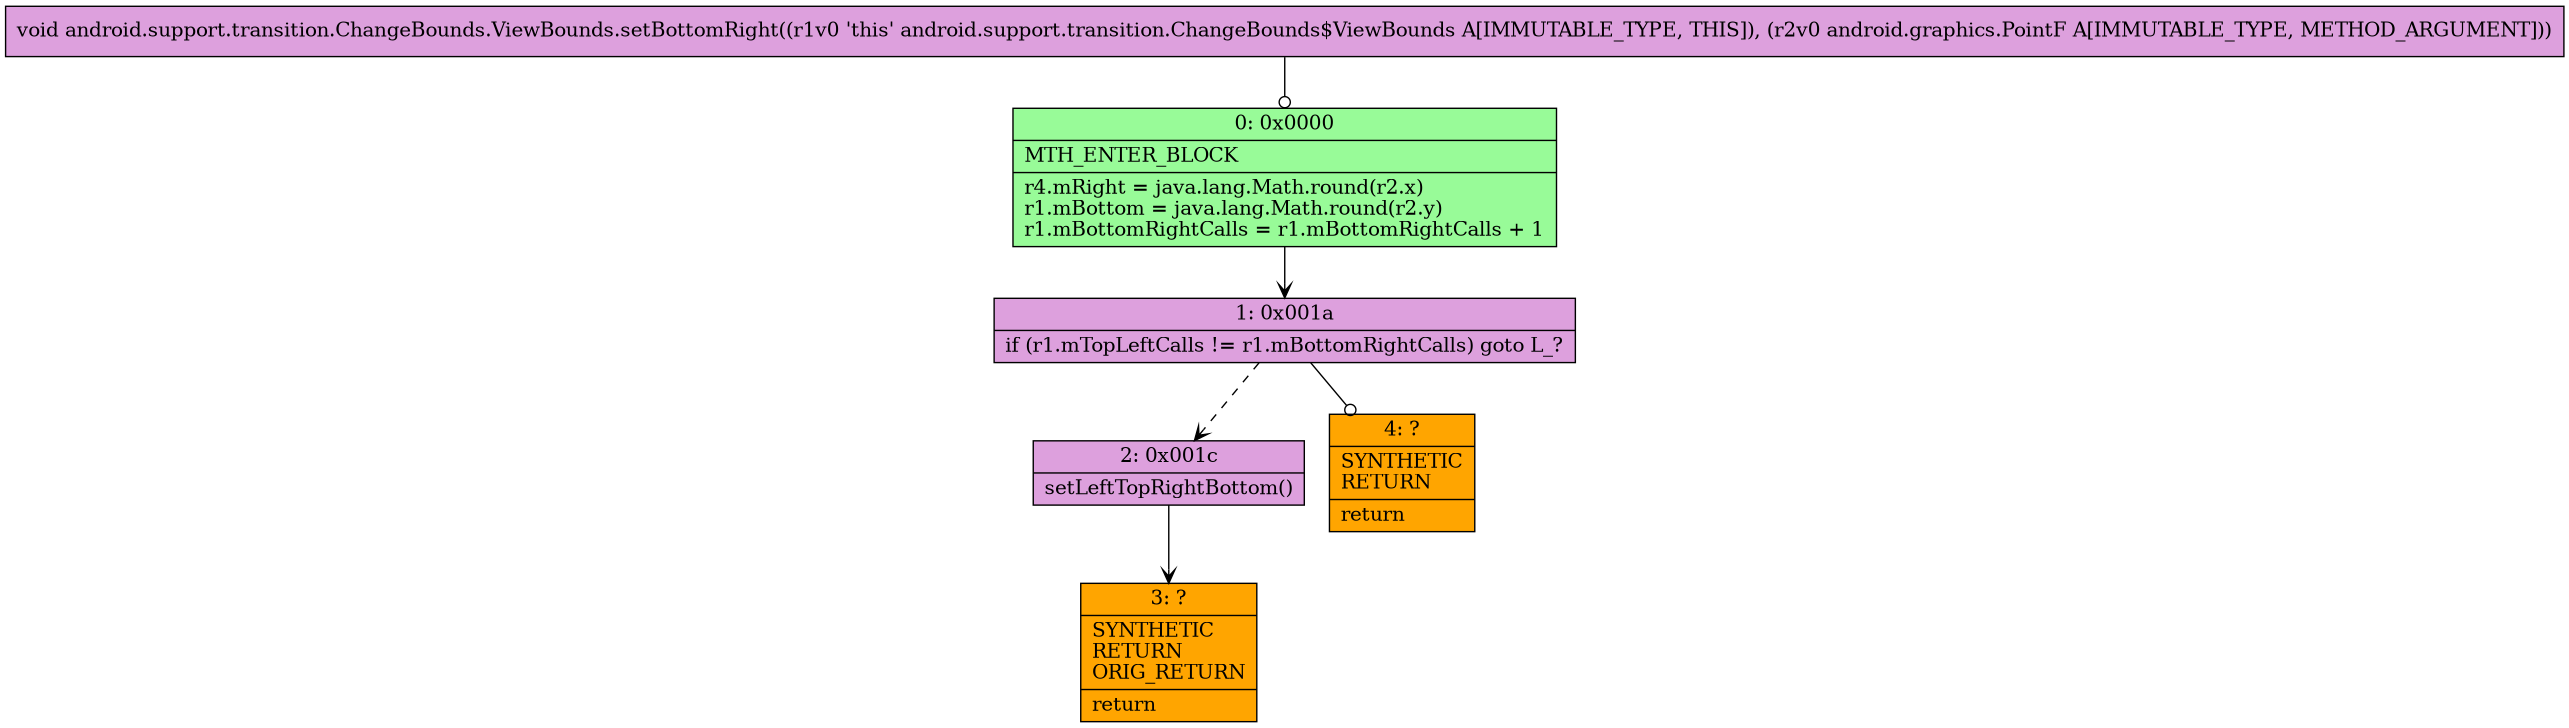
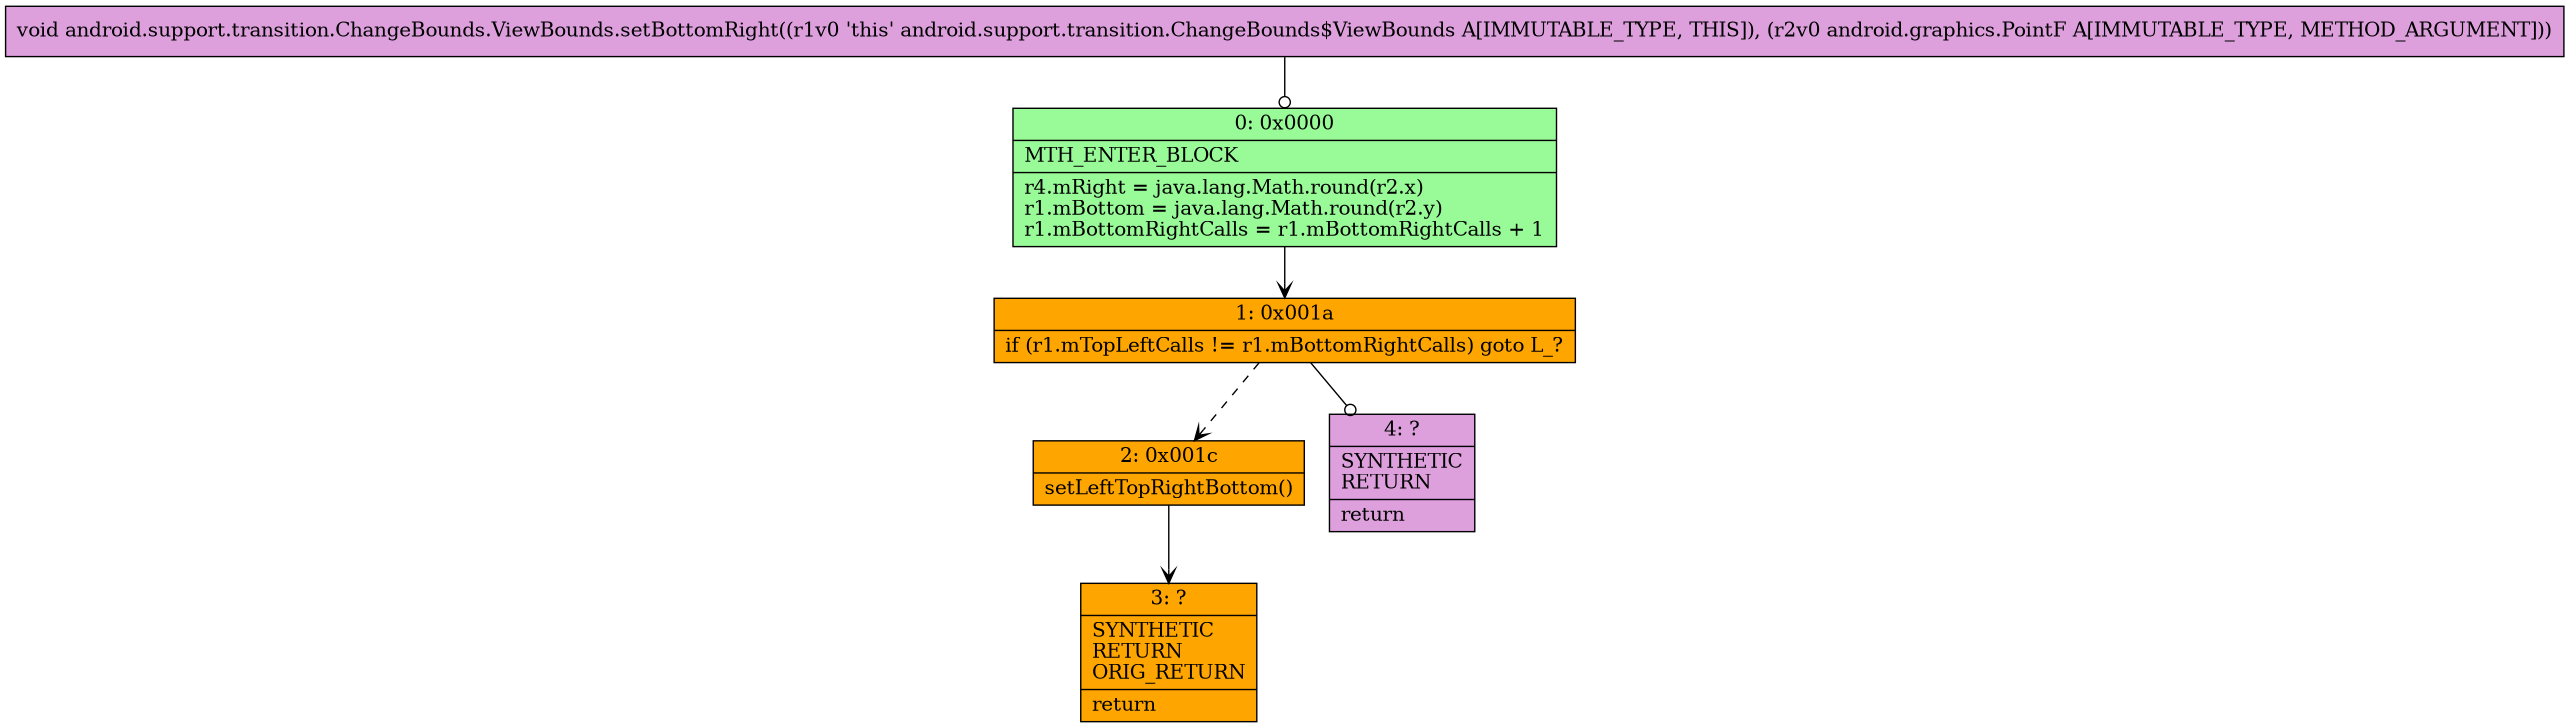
  digraph {
    node [fillcolor=orange shape=record style=filled]
    edge [arrowhead=vee]
    n1 [fillcolor=palegreen label="{0\:\ 0x0000|MTH_ENTER_BLOCK\l|r4.mRight = java.lang.Math.round(r2.x)\lr1.mBottom = java.lang.Math.round(r2.y)\lr1.mBottomRightCalls = r1.mBottomRightCalls + 1\l}"]
-   n2 [fillcolor=plum label="{1\:\ 0x001a|if (r1.mTopLeftCalls != r1.mBottomRightCalls) goto L_?\l}"]
-   n3 [fillcolor=plum label="{2\:\ 0x001c|setLeftTopRightBottom()\l}"]
-   n4 [label="{4\:\ ?|SYNTHETIC\lRETURN\l|return\l}"]
+   n2 [label="{1\:\ 0x001a|if (r1.mTopLeftCalls != r1.mBottomRightCalls) goto L_?\l}"]
+   n3 [label="{2\:\ 0x001c|setLeftTopRightBottom()\l}"]
+   n4 [fillcolor=plum label="{4\:\ ?|SYNTHETIC\lRETURN\l|return\l}"]
    n5 [label="{3\:\ ?|SYNTHETIC\lRETURN\lORIG_RETURN\l|return\l}"]
    n6 [fillcolor=plum label="{void android.support.transition.ChangeBounds.ViewBounds.setBottomRight((r1v0 'this' android.support.transition.ChangeBounds$ViewBounds A[IMMUTABLE_TYPE, THIS]), (r2v0 android.graphics.PointF A[IMMUTABLE_TYPE, METHOD_ARGUMENT])) }"]
    n1 -> n2
    n2 -> n3 [style=dashed]
    n2 -> n4 [arrowhead=odot]
    n3 -> n5
    n6 -> n1 [arrowhead=odot]
  }
